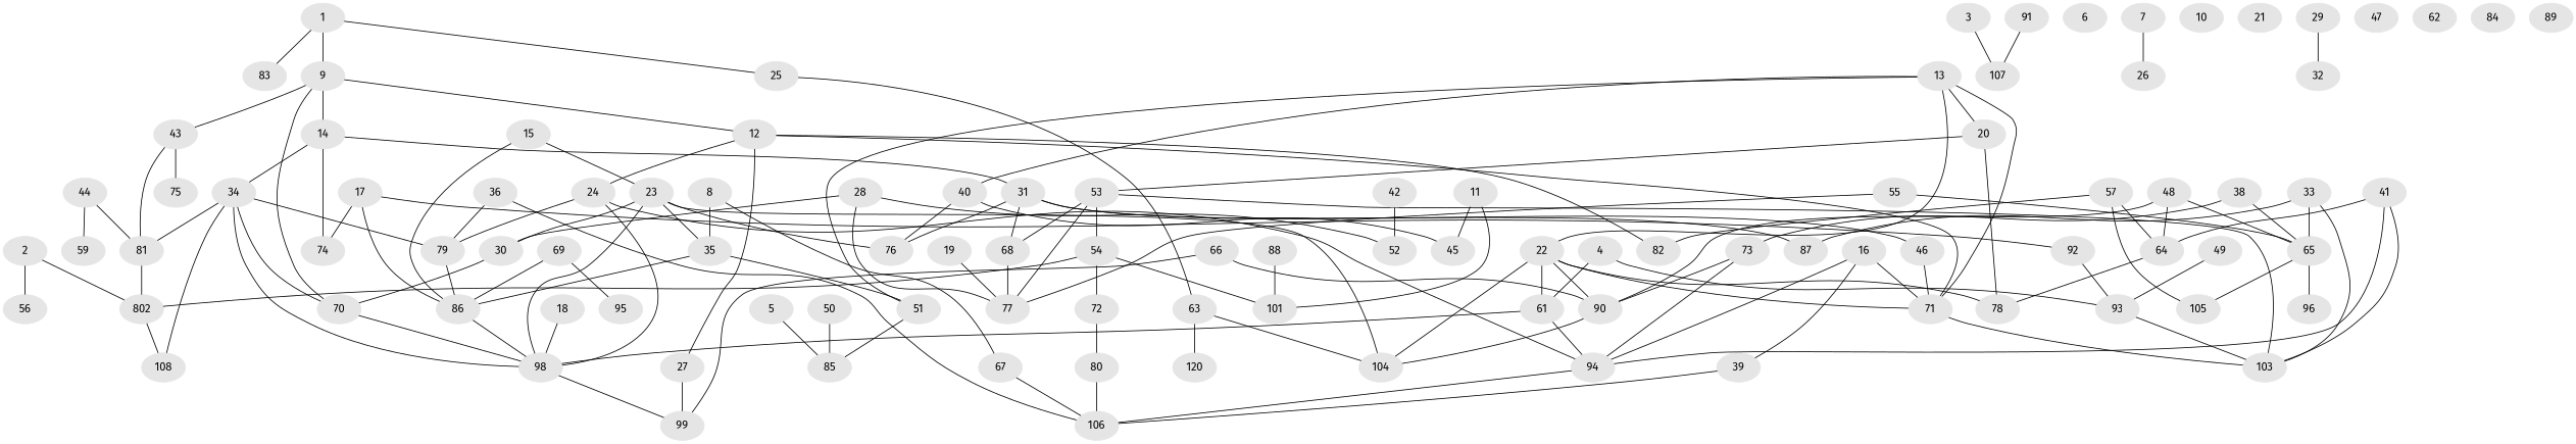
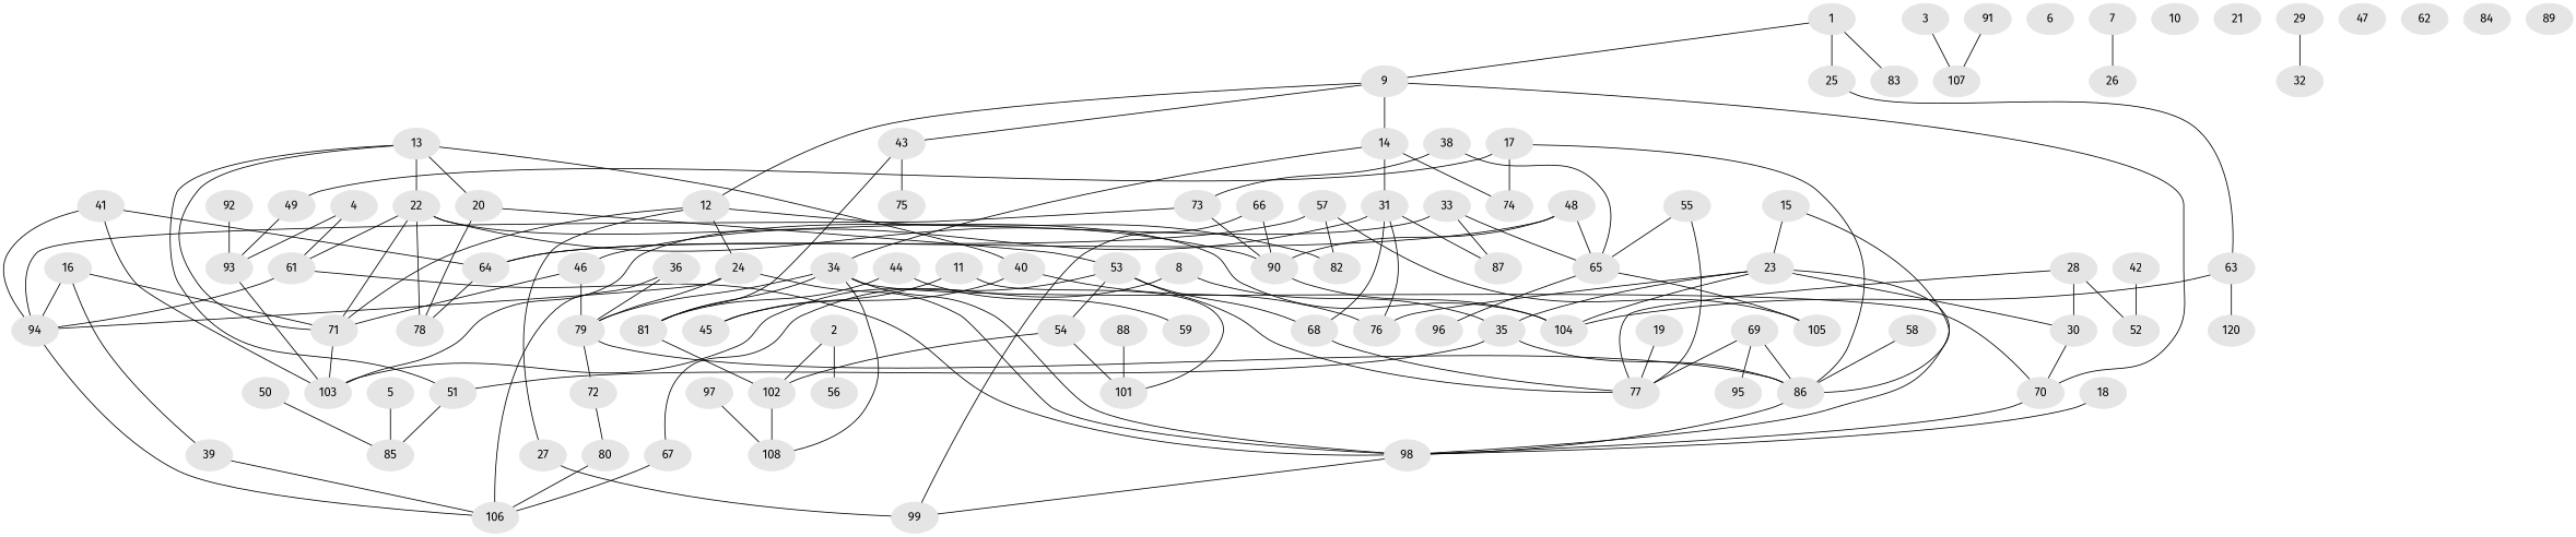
  graph {
    fontname="Fira Sans"
    node [color=gray90 fontname="Fira Sans" style=filled]
    edge [fontname="Fira Sans"]
    1
    9
    25
    83
    12
    14
    43
    70
    63
    2
    56
-   102 [label=802]
+   102
    108
    3
    107
    4
    61
    93
    94
    98
    103
    5
    85
    6
    7
    26
    8
    35
    67
    51
    86
    106
    24
    27
    71
    82
    31
    34
    74
    81
    75
    10
    11
    45
    101
    79
    99
    13
    20
    22
    40
    53
    78
    90
    104
    76
    46
    68
    87
    15
    23
    30
    16
    39
    17
    49
    18
    19
    77
    54
    21
    n72 [label=120]
    28
    52
    29
    32
    33
    65
    105
    96
    36
    38
    73
    41
    64
    42
    44
    59
    80
    47
    48
    50
    72
    55
    57
+   58
    62
    66
    69
    95
    84
    88
    89
    91
    92
+   97
    1 -- 9
    1 -- 25
    1 -- 83
    9 -- 12
    9 -- 14
    9 -- 43
    9 -- 70
    25 -- 63
    12 -- 24
    12 -- 27
    12 -- 71
    12 -- 82
    14 -- 31
    14 -- 34
    14 -- 74
    43 -- 81
    43 -- 75
    70 -- 98
    63 -- 104
    63 -- n72
    2 -- 56
    2 -- 102
    102 -- 108
    3 -- 107
    4 -- 61
    4 -- 93
    61 -- 94
    61 -- 98
    93 -- 103
    94 -- 106
    98 -- 99
    5 -- 85
    7 -- 26
    8 -- 35
    8 -- 67
    35 -- 51
    35 -- 86
    67 -- 106
    51 -- 85
    86 -- 98
    24 -- 94
    24 -- 98
    24 -- 79
    27 -- 99
    71 -- 103
    31 -- 76
    31 -- 46
    31 -- 68
    31 -- 87
    34 -- 70
    34 -- 108
    34 -- 98
    34 -- 81
    34 -- 79
    81 -- 102
    11 -- 45
    11 -- 101
    79 -- 86
    13 -- 51
    13 -- 71
    13 -- 20
    13 -- 22
    13 -- 40
    20 -- 53
    20 -- 78
    22 -- 61
    22 -- 71
    22 -- 78
    22 -- 90
    22 -- 104
    40 -- 45
    40 -- 76
    53 -- 103
    53 -- 68
    53 -- 77
    53 -- 54
    90 -- 104
    46 -- 71
+   46 -- 79
    68 -- 77
    15 -- 86
    15 -- 23
    23 -- 98
    23 -- 35
    23 -- 104
    23 -- 76
    23 -- 30
    30 -- 70
    16 -- 94
    16 -- 71
    16 -- 39
    39 -- 106
    17 -- 86
    17 -- 74
-   17 -- 92
+   17 -- 49
    49 -- 93
    18 -- 98
    19 -- 77
    54 -- 102
    54 -- 101
-   54 -- 72
+   79 -- 72
    28 -- 30
    28 -- 77
    28 -- 52
    29 -- 32
    33 -- 103
    33 -- 87
    33 -- 65
    65 -- 105
    65 -- 96
    36 -- 106
    36 -- 79
    38 -- 65
    38 -- 73
    73 -- 94
    73 -- 90
    41 -- 94
    41 -- 103
    41 -- 64
    64 -- 78
    42 -- 52
    44 -- 81
    44 -- 59
    80 -- 106
    48 -- 90
    48 -- 65
    48 -- 64
    50 -- 85
    72 -- 80
    55 -- 77
    55 -- 65
    57 -- 82
    57 -- 105
    57 -- 64
+   58 -- 86
    66 -- 99
    66 -- 90
    69 -- 86
+   69 -- 77
    69 -- 95
    88 -- 101
    91 -- 107
    92 -- 93
+   97 -- 108
  }
